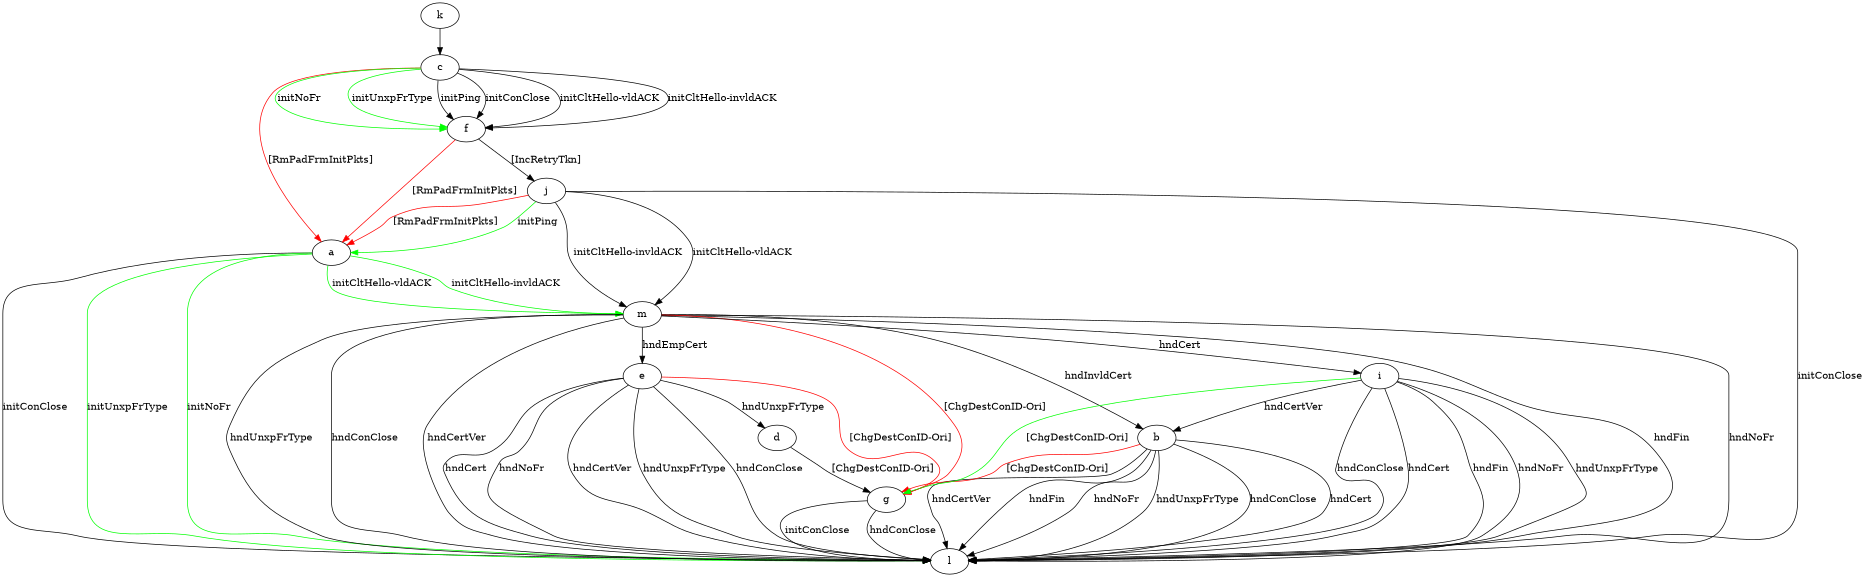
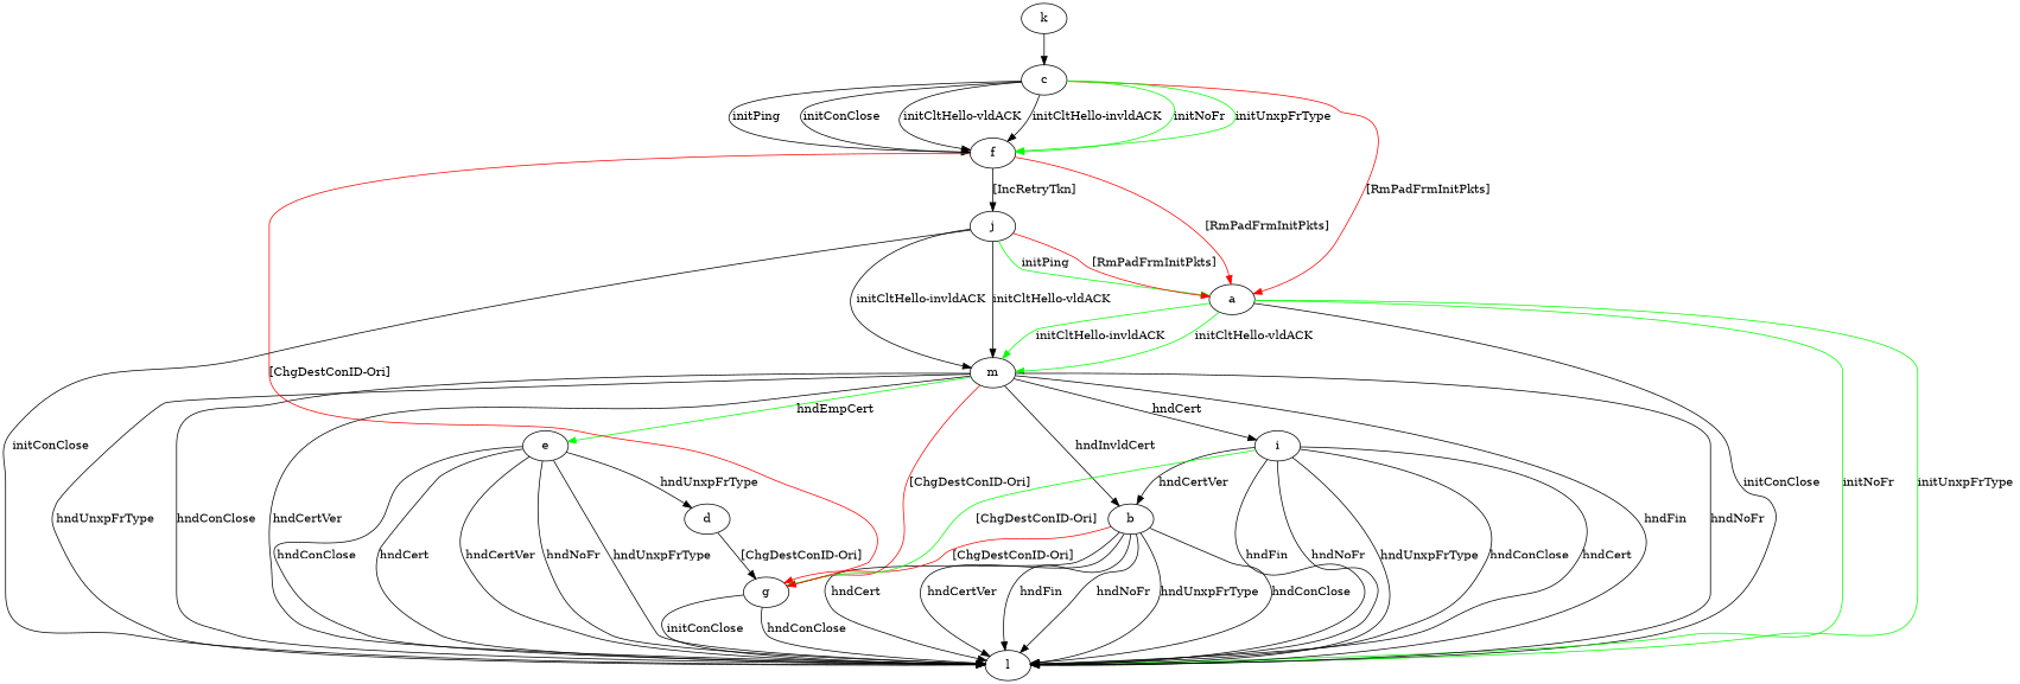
  digraph {
    a
    l
    m
    b
    g
    e
    i
    d
    c
    f
    j
    k
    a -> l [label="initConClose "]
    a -> l [color=green label="initNoFr "]
    a -> l [color=green label="initUnxpFrType "]
    a -> m [color=green label="initCltHello-vldACK "]
    a -> m [color=green label="initCltHello-invldACK "]
    m -> l [label="hndFin "]
    m -> l [label="hndNoFr "]
    m -> l [label="hndUnxpFrType "]
    m -> l [label="hndConClose "]
    m -> l [label="hndCertVer "]
    m -> b [label="hndInvldCert "]
    m -> g [color=red label="[ChgDestConID-Ori] "]
-   m -> e [color=black label="hndEmpCert "]
+   m -> e [color=green label="hndEmpCert "]
    m -> i [label="hndCert "]
    b -> l [label="hndFin "]
    b -> l [label="hndNoFr "]
    b -> l [label="hndUnxpFrType "]
    b -> l [label="hndConClose "]
    b -> l [label="hndCert "]
    b -> l [label="hndCertVer "]
    b -> g [color=red label="[ChgDestConID-Ori] "]
    g -> l [label="initConClose "]
    g -> l [label="hndConClose "]
    e -> l [label="hndNoFr "]
    e -> l [label="hndUnxpFrType "]
    e -> l [label="hndConClose "]
    e -> l [label="hndCert "]
    e -> l [label="hndCertVer "]
-   e -> g [color=red label="[ChgDestConID-Ori] "]
+   f -> g [color=red label="[ChgDestConID-Ori] "]
    e -> d [label="hndUnxpFrType "]
    i -> l [label="hndFin "]
    i -> l [label="hndNoFr "]
    i -> l [label="hndUnxpFrType "]
    i -> l [label="hndConClose "]
    i -> l [label="hndCert "]
    i -> b [label="hndCertVer "]
    i -> g [color=green label="[ChgDestConID-Ori] "]
    d -> g [label="[ChgDestConID-Ori] "]
    c -> a [color=red label="[RmPadFrmInitPkts] "]
    c -> f [label="initPing "]
    c -> f [label="initConClose "]
    c -> f [label="initCltHello-vldACK "]
    c -> f [label="initCltHello-invldACK "]
    c -> f [color=green label="initNoFr "]
    c -> f [color=green label="initUnxpFrType "]
    f -> a [color=red label="[RmPadFrmInitPkts] "]
    f -> j [label="[IncRetryTkn] "]
    j -> a [color=green label="initPing "]
    j -> a [color=red label="[RmPadFrmInitPkts] "]
    j -> l [label="initConClose "]
    j -> m [label="initCltHello-vldACK "]
    j -> m [label="initCltHello-invldACK "]
    k -> c
  }
